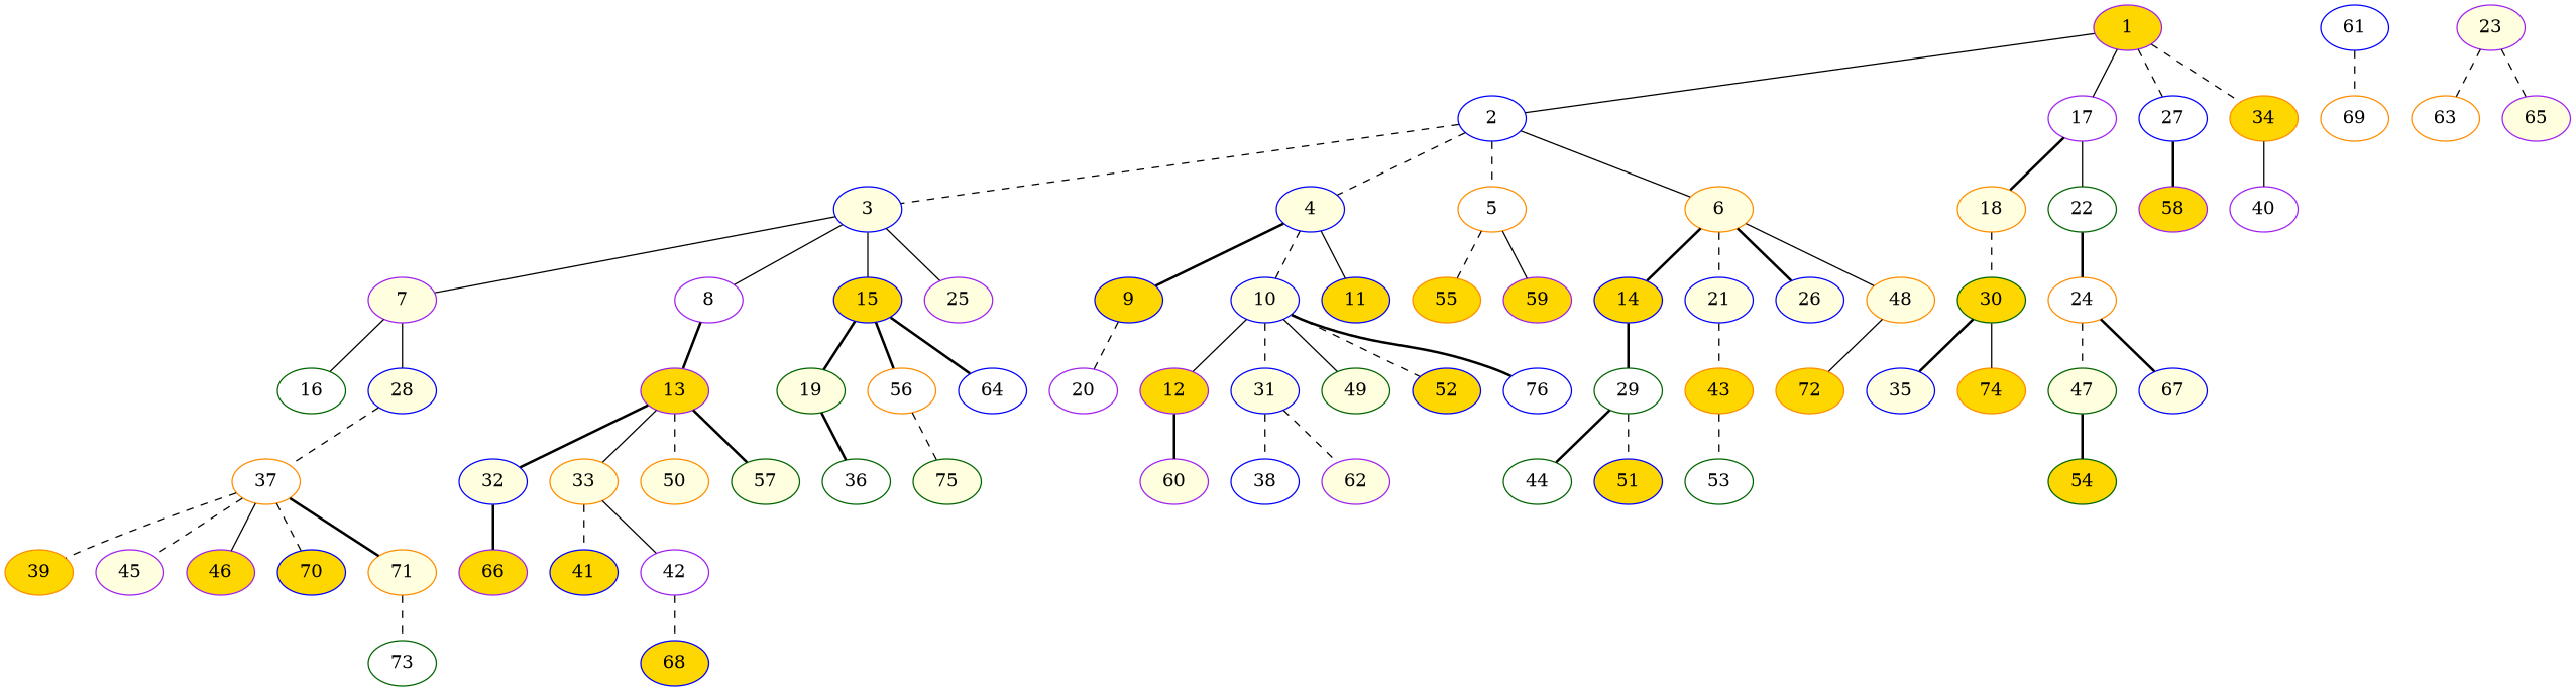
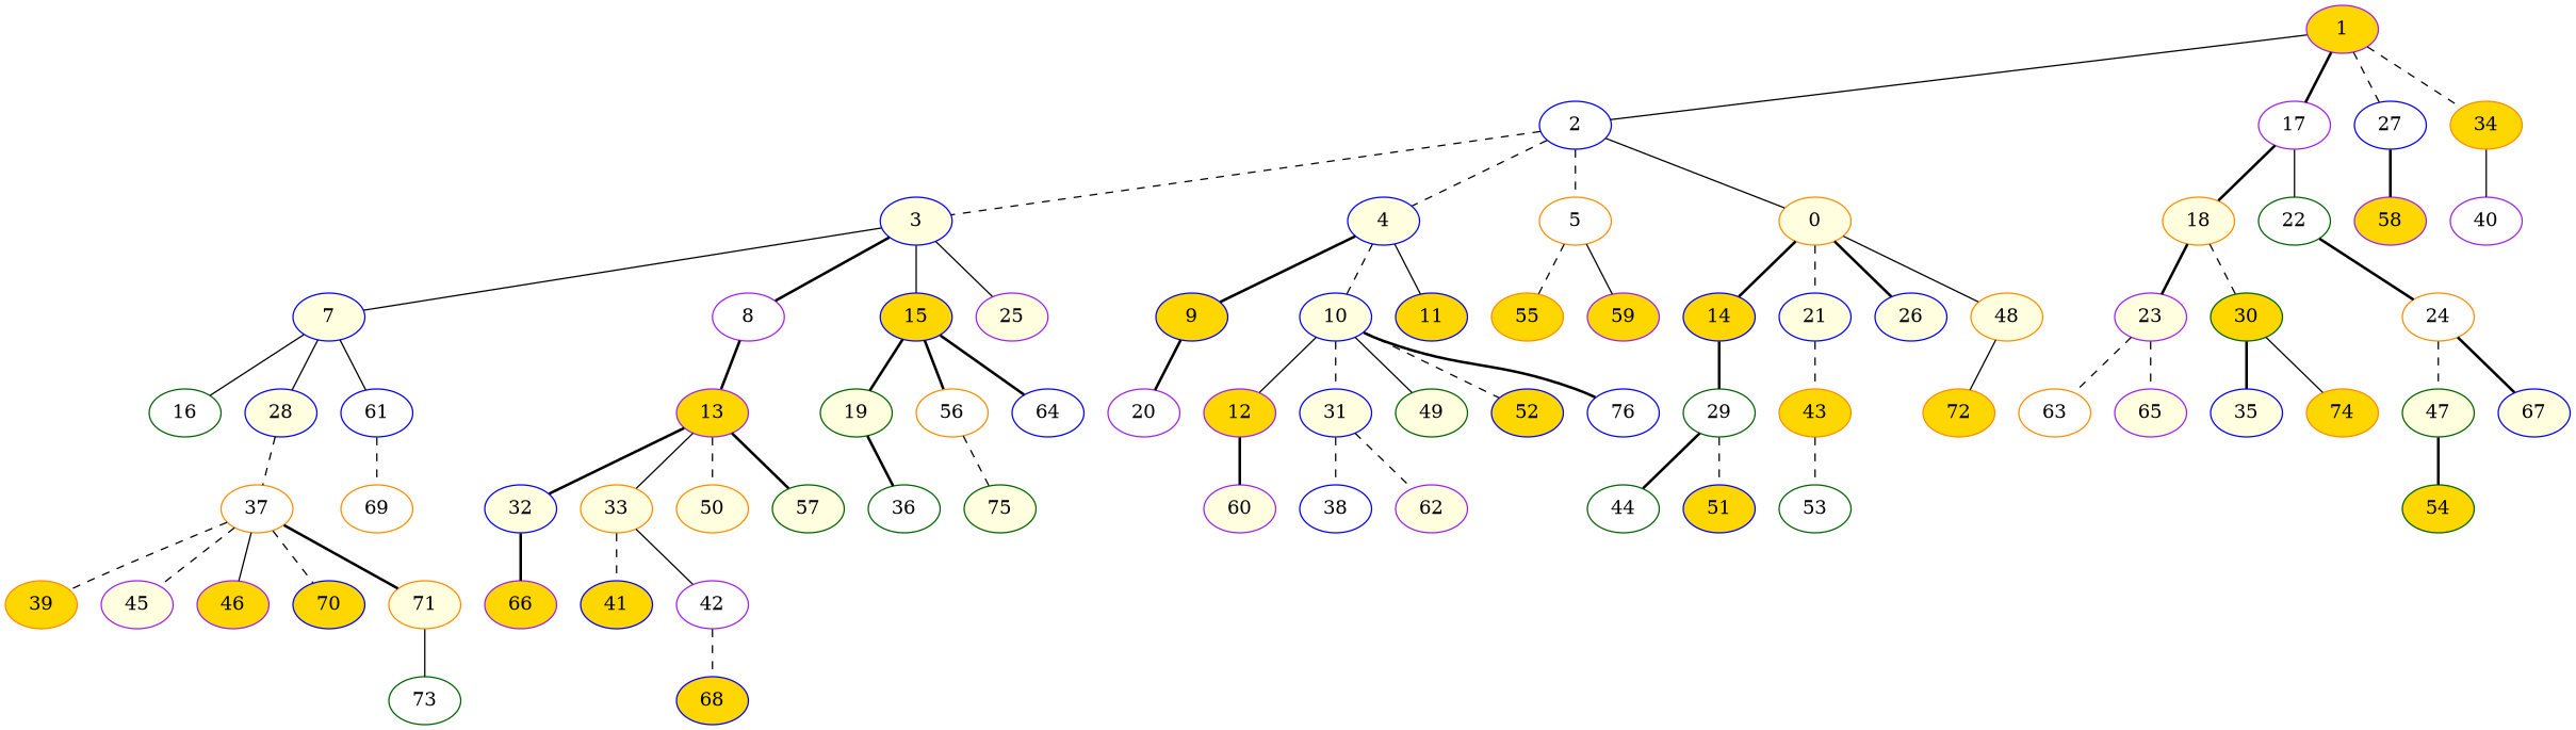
  graph {
    node [color=blue fillcolor=lightyellow style=filled]
    edge [style=dashed]
    1 [color=purple fillcolor=gold]
    2 [fillcolor=white]
    17 [color=purple fillcolor=white]
    27 [fillcolor=white]
    34 [color=darkorange fillcolor=gold]
    3
    4
    5 [color=darkorange fillcolor=white]
-   6 [color=darkorange]
+   6 [color=darkorange label=0]
    18 [color=darkorange]
    22 [color=darkgreen fillcolor=white]
    58 [color=purple fillcolor=gold]
    40 [color=purple fillcolor=white]
-   7 [color=purple]
+   7
    8 [color=purple fillcolor=white]
    15 [fillcolor=gold]
    25 [color=purple]
    9 [fillcolor=gold]
    10
    11 [fillcolor=gold]
    55 [color=darkorange fillcolor=gold]
    59 [color=purple fillcolor=gold]
    14 [fillcolor=gold]
    21
    26
    48 [color=darkorange]
    16 [color=darkgreen fillcolor=white]
    28
    61 [fillcolor=white]
    13 [color=purple fillcolor=gold]
    19 [color=darkgreen]
    56 [color=darkorange fillcolor=white]
    64 [fillcolor=white]
    20 [color=purple fillcolor=white]
    12 [color=purple fillcolor=gold]
    31
    49 [color=darkgreen]
    52 [fillcolor=gold]
    76 [fillcolor=white]
    29 [color=darkgreen fillcolor=white]
    43 [color=darkorange fillcolor=gold]
    72 [color=darkorange fillcolor=gold]
    37 [color=darkorange fillcolor=white]
    69 [color=darkorange fillcolor=white]
    32
    33 [color=darkorange]
    50 [color=darkorange]
    57 [color=darkgreen]
    60 [color=purple]
    38 [fillcolor=white]
    62 [color=purple]
    66 [color=purple fillcolor=gold]
    41 [fillcolor=gold]
    42 [color=purple fillcolor=white]
    36 [color=darkgreen fillcolor=white]
    44 [color=darkgreen fillcolor=white]
    51 [fillcolor=gold]
    75 [color=darkgreen]
    23 [color=purple]
    30 [color=darkgreen fillcolor=gold]
    24 [color=darkorange fillcolor=white]
    63 [color=darkorange fillcolor=white]
    65 [color=purple]
    35
    74 [color=darkorange fillcolor=gold]
    53 [color=darkgreen fillcolor=white]
    47 [color=darkgreen]
    67
    54 [color=darkgreen fillcolor=gold]
    39 [color=darkorange fillcolor=gold]
    45 [color=purple]
    46 [color=purple fillcolor=gold]
    70 [fillcolor=gold]
    71 [color=darkorange]
    68 [fillcolor=gold]
    73 [color=darkgreen fillcolor=white]
    1 -- 2 [style=solid]
-   1 -- 17 [style=solid]
+   1 -- 17 [style=bold]
    1 -- 27
    1 -- 34
    2 -- 3
    2 -- 4
    2 -- 5
    2 -- 6 [style=solid]
    17 -- 18 [style=bold]
    17 -- 22 [style=solid]
    27 -- 58 [style=bold]
    34 -- 40 [style=solid]
    3 -- 7 [style=solid]
-   3 -- 8 [style=solid]
+   3 -- 8 [style=bold]
    3 -- 15 [style=solid]
    3 -- 25 [style=solid]
    4 -- 9 [style=bold]
    4 -- 10
    4 -- 11 [style=solid]
    5 -- 55
    5 -- 59 [style=solid]
    6 -- 14 [style=bold]
    6 -- 21
    6 -- 26 [style=bold]
    6 -- 48 [style=solid]
+   18 -- 23 [style=bold]
    18 -- 30
    22 -- 24 [style=bold]
    7 -- 16 [style=solid]
    7 -- 28 [style=solid]
+   7 -- 61 [style=solid]
    8 -- 13 [style=bold]
    15 -- 19 [style=bold]
    15 -- 56 [style=bold]
    15 -- 64 [style=bold]
-   9 -- 20
+   9 -- 20 [style=bold]
    10 -- 12 [style=solid]
    10 -- 31
    10 -- 49 [style=solid]
    10 -- 52
    10 -- 76 [style=bold]
    14 -- 29 [style=bold]
    21 -- 43
    48 -- 72 [style=solid]
    28 -- 37
    61 -- 69
    13 -- 32 [style=bold]
    13 -- 33 [style=solid]
    13 -- 50
    13 -- 57 [style=bold]
    19 -- 36 [style=bold]
    56 -- 75
    12 -- 60 [style=bold]
    31 -- 38
    31 -- 62
    29 -- 44 [style=bold]
    29 -- 51
    43 -- 53
    37 -- 39
    37 -- 45
    37 -- 46 [style=solid]
    37 -- 70
    37 -- 71 [style=bold]
    32 -- 66 [style=bold]
    33 -- 41
    33 -- 42 [style=solid]
    42 -- 68
    23 -- 63
    23 -- 65
    30 -- 35 [style=bold]
    30 -- 74 [style=solid]
    24 -- 47
    24 -- 67 [style=bold]
    47 -- 54 [style=bold]
-   71 -- 73
+   71 -- 73 [style=solid]
  }
